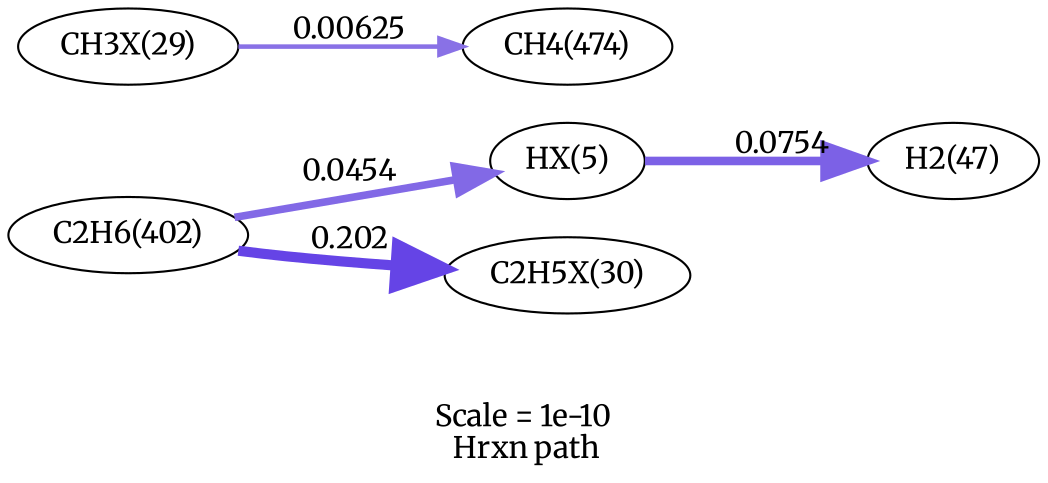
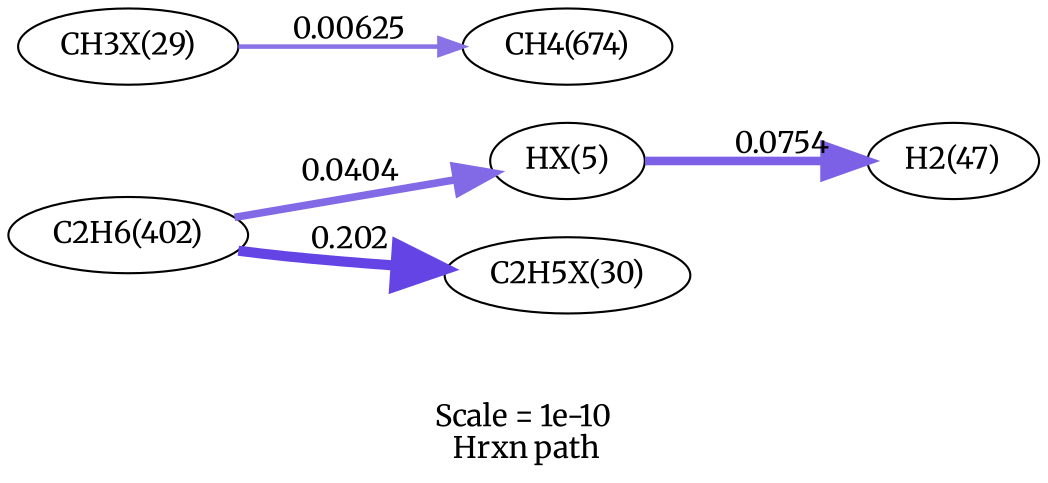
  digraph {
    fontname=Merriweather
    label="Scale = 1e-10\l Hrxn path"
    rankdir=LR
    node [fontname=Merriweather]
    edge [fontname=Merriweather]
    n1 [label="HX(5)"]
    n2 [label="H2(47)"]
    n3 [label="C2H6(402)"]
    n4 [label="C2H5X(30)"]
    n5 [label="CH3X(29)"]
-   n6 [label="CH4(474)"]
+   n6 [label="CH4(674)"]
    n1 -> n2 [arrowsize=2.02 color="0.7, 0.575, 0.9" label=" 0.0754" style="setlinewidth(4.05)"]
-   n3 -> n1 [arrowsize=1.79 color="0.7, 0.54, 0.9" label=" 0.0454" style="setlinewidth(3.58)"]
+   n3 -> n1 [arrowsize=1.79 color="0.7, 0.54, 0.9" label=" 0.0404" style="setlinewidth(3.58)"]
    n3 -> n4 [arrowsize=2.4 color="0.7, 0.702, 0.9" label=" 0.202" style="setlinewidth(4.79)"]
    n5 -> n6 [arrowsize=1.08 color="0.7, 0.506, 0.9" label=" 0.00625" style="setlinewidth(2.17)"]
  }
